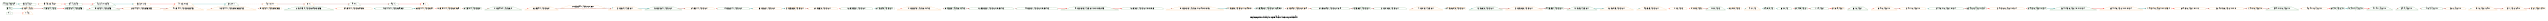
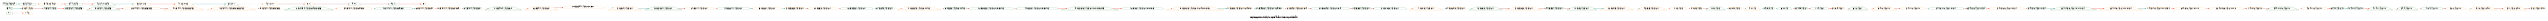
  digraph {
    label="Tree-decomposition of width 3 for register allocator (function _up_unblock_task)"
    rankdir=LR
    node [color=darkorange shape=trapezium]
    edge [color=brown style=bold]
    n1 [color=darkgreen label="0 | : " shape=house]
    n2 [label="1 | 48 : "]
    n3 [color=darkgreen label="93 | 47 : " shape=cylinder]
    n4 [label="3 | 23 47 : 4 5 15 " shape=cylinder]
    n5 [color=darkgreen label="4 | 23 46 47 : 4 5 15 " shape=cylinder]
    n6 [color=darkgreen label="5 | 23 45 46 47 : 4 5 15 34 35 " shape=cylinder]
    n7 [color=darkgreen label="92 | 23 45 47 : 4 5 15 34 35 "]
    n8 [label="6 | 23 44 45 47 : 4 5 15 32 33 34 35 " shape=house]
    n9 [label="91 | 23 44 47 : 4 5 15 32 33 34 35 "]
    n10 [label="7 | 23 43 44 47 : 4 5 15 30 31 32 33 34 35 "]
    n11 [label="90 | 23 43 47 : 4 5 15 30 31 32 33 " shape=cylinder]
    n12 [color=darkgreen label="8 | 23 42 43 47 : 4 5 15 28 29 30 31 32 33 "]
    n13 [label="89 | 23 42 47 : 4 5 15 28 29 30 31 " shape=house]
    n14 [color=darkgreen label="9 | 23 41 42 47 : 4 5 15 28 29 30 31 " shape=house]
    n15 [label="88 | 23 41 47 : 4 5 15 28 29 " shape=cylinder]
    n16 [label="10 | 23 40 41 47 : 4 5 15 26 27 28 29 " shape=cylinder]
    n17 [color=darkgreen label="87 | 23 40 47 : 4 5 15 26 27 " shape=cylinder]
    n18 [color=darkgreen label="11 | 23 39 40 47 : 4 5 15 26 27 "]
    n19 [label="86 | 23 39 47 : 4 5 15 26 27 "]
    n20 [label="12 | 23 38 39 47 : 4 5 15 16 17 26 27 "]
    n21 [label="85 | 23 38 47 : 4 5 15 16 17 "]
    n22 [color=darkgreen label="13 | 23 37 38 47 : 4 5 15 16 17 "]
    n23 [label="84 | 23 37 47 : 4 5 15 16 17 " shape=house]
    n24 [color=darkgreen label="14 | 23 36 37 47 : 4 5 15 16 17 " shape=house]
    n25 [label="83 | 23 36 37 : 4 5 15 16 17 " shape=house]
    n26 [label="15 | 23 35 36 37 : 4 5 15 16 17 " shape=cylinder]
    n27 [label="82 | 23 35 37 : 4 5 15 16 17 " shape=house]
    n28 [color=darkgreen label="16 | 23 34 35 37 : 4 5 15 16 17 " shape=house]
    n29 [color=darkgreen label="81 | 23 34 37 : 4 5 15 16 17 " shape=cylinder]
    n30 [label="17 | 23 33 34 37 : 4 5 15 16 17 24 25 "]
    n31 [color=darkgreen label="80 | 23 33 37 : 4 5 15 16 17 24 25 " shape=cylinder]
    n32 [color=darkgreen label="18 | 23 32 33 37 : 4 5 15 16 17 22 23 24 25 " shape=house]
    n33 [color=darkgreen label="79 | 23 32 37 : 4 5 15 16 17 22 23 24 25 " shape=house]
    n34 [color=darkgreen label="19 | 23 31 32 37 : 4 5 15 16 17 20 21 22 23 24 25 "]
    n35 [color=darkgreen label="78 | 23 31 37 : 4 5 15 16 17 20 21 22 23 " shape=house]
    n36 [label="20 | 23 30 31 37 : 4 5 15 16 17 18 19 20 21 22 23 "]
    n37 [label="77 | 23 30 37 : 4 5 15 16 17 18 19 20 21 " shape=cylinder]
    n38 [color=darkgreen label="21 | 23 29 30 37 : 4 5 15 16 17 18 19 20 21 " shape=cylinder]
    n39 [label="76 | 23 29 37 : 4 5 15 16 17 18 19 " shape=cylinder]
    n40 [color=darkgreen label="22 | 23 28 29 37 : 4 5 15 16 17 18 19 " shape=house]
    n41 [color=darkgreen label="75 | 23 28 37 : 4 5 15 16 17 " shape=cylinder]
    n42 [color=darkgreen label="23 | 23 27 28 37 : 4 5 15 16 17 " shape=house]
    n43 [label="74 | 23 27 37 : 4 5 15 16 17 "]
    n44 [label="24 | 23 26 27 37 : 4 5 15 16 17 " shape=cylinder]
    n45 [color=darkgreen label="73 | 23 26 37 : 4 5 15 16 17 "]
    n46 [label="25 | 23 25 26 37 : 4 5 15 16 17 "]
    n47 [color=darkgreen label="94 | 23 25 37 : 4 5 15 16 17 " shape=cylinder]
    n48 [color=darkgreen label="72 | 23 25 : 4 5 15 16 17 "]
    n49 [label="26 | 23 24 25 : 4 5 15 16 17 "]
    n50 [label="95 | 23 25 : 4 5 15 16 17 "]
    n51 [label="71 | 23 : 4 5 15 " shape=house]
    n52 [label="27 | 22 23 : 4 5 15 " shape=cylinder]
    n53 [color=darkgreen label="70 | 22 : 4 5 15 "]
    n54 [label="28 | 21 22 : 4 5 15 " shape=cylinder]
    n55 [label="69 | 21 : 4 5 "]
    n56 [color=darkgreen label="29 | 20 21 : 4 5 " shape=cylinder]
    n57 [color=darkgreen label="68 | 20 : 4 5 " shape=house]
    n58 [color=darkgreen label="30 | 19 20 : 4 5 6 7 " shape=cylinder]
    n59 [color=darkgreen label="67 | 19 : 4 5 6 7 " shape=house]
    n60 [label="31 | 18 19 : 4 5 6 7 " shape=cylinder]
    n61 [color=darkgreen label="66 | 18 : 4 5 6 7 "]
    n62 [label="32 | 9 18 : 4 5 6 7 10 "]
    n63 [label="33 | 9 17 18 : 4 5 6 7 10 " shape=house]
    n64 [color=darkgreen label="34 | 9 16 17 18 : 4 5 6 7 10 13 14 " shape=house]
    n65 [color=darkgreen label="65 | 9 16 18 : 4 5 6 7 10 13 14 " shape=cylinder]
    n66 [label="35 | 9 15 16 18 : 4 5 6 7 10 13 14 " shape=house]
    n67 [color=darkgreen label="64 | 9 15 18 : 4 5 6 7 10 13 14 " shape=cylinder]
    n68 [color=darkgreen label="36 | 9 14 15 18 : 4 5 6 7 10 11 12 13 14 "]
    n69 [label="63 | 9 14 18 : 4 5 6 7 10 11 12 13 14 "]
    n70 [label="37 | 9 13 14 18 : 4 5 6 7 10 11 12 13 14 " shape=cylinder]
    n71 [label="62 | 9 13 18 : 4 5 6 7 10 11 12 " shape=house]
    n72 [label="38 | 9 12 13 18 : 4 5 6 7 10 11 12 " shape=house]
    n73 [label="61 | 9 12 18 : 4 5 6 7 10 " shape=cylinder]
    n74 [color=darkgreen label="39 | 9 11 12 18 : 4 5 6 7 10 "]
    n75 [label="96 | 9 11 18 : 4 5 6 7 10 " shape=house]
    n76 [color=darkgreen label="60 | 9 11 : 4 5 6 7 10 " shape=cylinder]
    n77 [color=darkgreen label="40 | 9 10 11 : 4 5 6 7 10 " shape=cylinder]
    n78 [color=darkgreen label="97 | 9 11 : 4 5 6 7 10 "]
    n79 [color=darkgreen label="59 | 9 : 4 5 6 7 10 "]
    n80 [color=darkgreen label="41 | 8 9 : 4 5 6 7 10 " shape=house]
    n81 [label="58 | 8 : 4 5 6 7 10 " shape=house]
    n82 [label="42 | 7 8 : 4 5 6 7 8 9 10 "]
    n83 [label="57 | 7 : 4 5 6 7 8 9 10 "]
    n84 [label="43 | 6 7 : 4 5 6 7 8 9 10 " shape=cylinder]
    n85 [color=darkgreen label="44 | 5 6 : 4 5 6 7 8 9 " shape=cylinder]
    n86 [color=darkgreen label="55 | 5 : 4 5 6 7 " shape=house]
    n87 [label="45 | 4 5 : 2 3 4 5 6 7 " shape=house]
    n88 [color=darkgreen label="54 | 4 : 2 3 4 5 " shape=house]
    n89 [color=darkgreen label="46 | 3 4 : 0 1 2 3 4 5 "]
    n90 [label="53 | 3 : 0 1 2 3 " shape=house]
    n91 [label="47 | 2 3 : 0 1 2 3 "]
    n92 [color=darkgreen label="52 | 2 : 0 1 "]
    n93 [label="48 | 1 2 : 0 1 " shape=house]
    n94 [label="51 | 1 : "]
    n95 [color=darkgreen label="49 | 0 1 : "]
    n96 [color=darkgreen label="98 | 1 : " shape=house]
    n97 [label="50 | : "]
    n1 -> n2 [color=red style=dotted]
    n3 -> n4 [color=teal]
    n4 -> n5
    n5 -> n6 [color=red]
    n6 -> n7 [color=red style=dotted]
    n7 -> n8
    n8 -> n9
    n9 -> n10 [style=dotted]
    n10 -> n11 [style=dotted]
    n11 -> n12 [color=teal style=dotted]
    n12 -> n13 [color=red style=dotted]
    n13 -> n14 [color=teal style=dotted]
    n14 -> n15 [color=teal]
    n15 -> n16 [color=red style=dotted]
    n16 -> n17 [style=dotted]
    n17 -> n18 [style=dotted]
    n18 -> n19 [color=red style=dotted]
-   n19 -> n21
+   n19 -> n20
    n20 -> n21 [color=teal style=dotted]
    n21 -> n22 [color=teal]
    n22 -> n23
    n23 -> n24 [color=red style=dotted]
    n24 -> n25 [color=teal]
    n25 -> n26 [color=teal]
    n26 -> n27
    n27 -> n28 [color=red style=dotted]
    n28 -> n29 [color=teal style=dotted]
    n29 -> n30 [color=red style=dotted]
    n30 -> n31 [style=dotted]
    n31 -> n32
    n32 -> n33 [style=dotted]
    n33 -> n34 [color=red]
    n34 -> n35 [color=red]
    n35 -> n36 [style=dotted]
    n36 -> n37 [color=teal]
    n37 -> n38 [color=teal style=dotted]
    n38 -> n39 [style=dotted]
    n39 -> n40
    n40 -> n41
    n41 -> n42
    n42 -> n43 [style=dotted]
    n43 -> n44 [color=teal style=dotted]
    n44 -> n45 [color=teal style=dotted]
    n45 -> n46
    n46 -> n47
    n47 -> n48
    n48 -> n49 [color=teal]
    n49 -> n50 [color=teal style=dotted]
    n50 -> n51 [color=red style=dotted]
    n51 -> n52 [color=red style=dotted]
    n52 -> n53
    n53 -> n54 [color=teal style=dotted]
    n54 -> n55 [color=teal style=dotted]
    n55 -> n56 [color=teal style=dotted]
    n56 -> n57 [color=teal style=dotted]
    n57 -> n58 [color=red style=dotted]
    n58 -> n59
    n59 -> n60 [color=red]
    n60 -> n61 [style=dotted]
    n61 -> n62 [color=red style=dotted]
    n62 -> n63
    n63 -> n64 [color=teal style=dotted]
    n64 -> n65
    n65 -> n66 [color=red]
    n66 -> n67 [color=red style=dotted]
    n67 -> n68 [color=teal]
    n68 -> n69 [color=red]
    n69 -> n70 [color=teal]
    n70 -> n71 [color=red]
    n71 -> n72
    n72 -> n73
    n73 -> n74
    n74 -> n75 [style=dotted]
    n75 -> n76 [color=red]
    n76 -> n77 [color=teal]
    n77 -> n78 [color=red]
    n78 -> n79 [style=dotted]
    n79 -> n80 [style=dotted]
    n80 -> n81
    n81 -> n82 [color=teal style=dotted]
    n82 -> n83
    n83 -> n84
    n85 -> n86 [color=teal]
    n86 -> n87 [style=dotted]
    n87 -> n88 [color=red]
    n88 -> n89 [color=red]
    n89 -> n90 [color=teal]
    n90 -> n91 [color=red]
    n91 -> n92 [color=teal]
    n92 -> n93 [style=dotted]
    n93 -> n94
    n94 -> n95
    n95 -> n96
    n96 -> n97 [color=red]
  }
